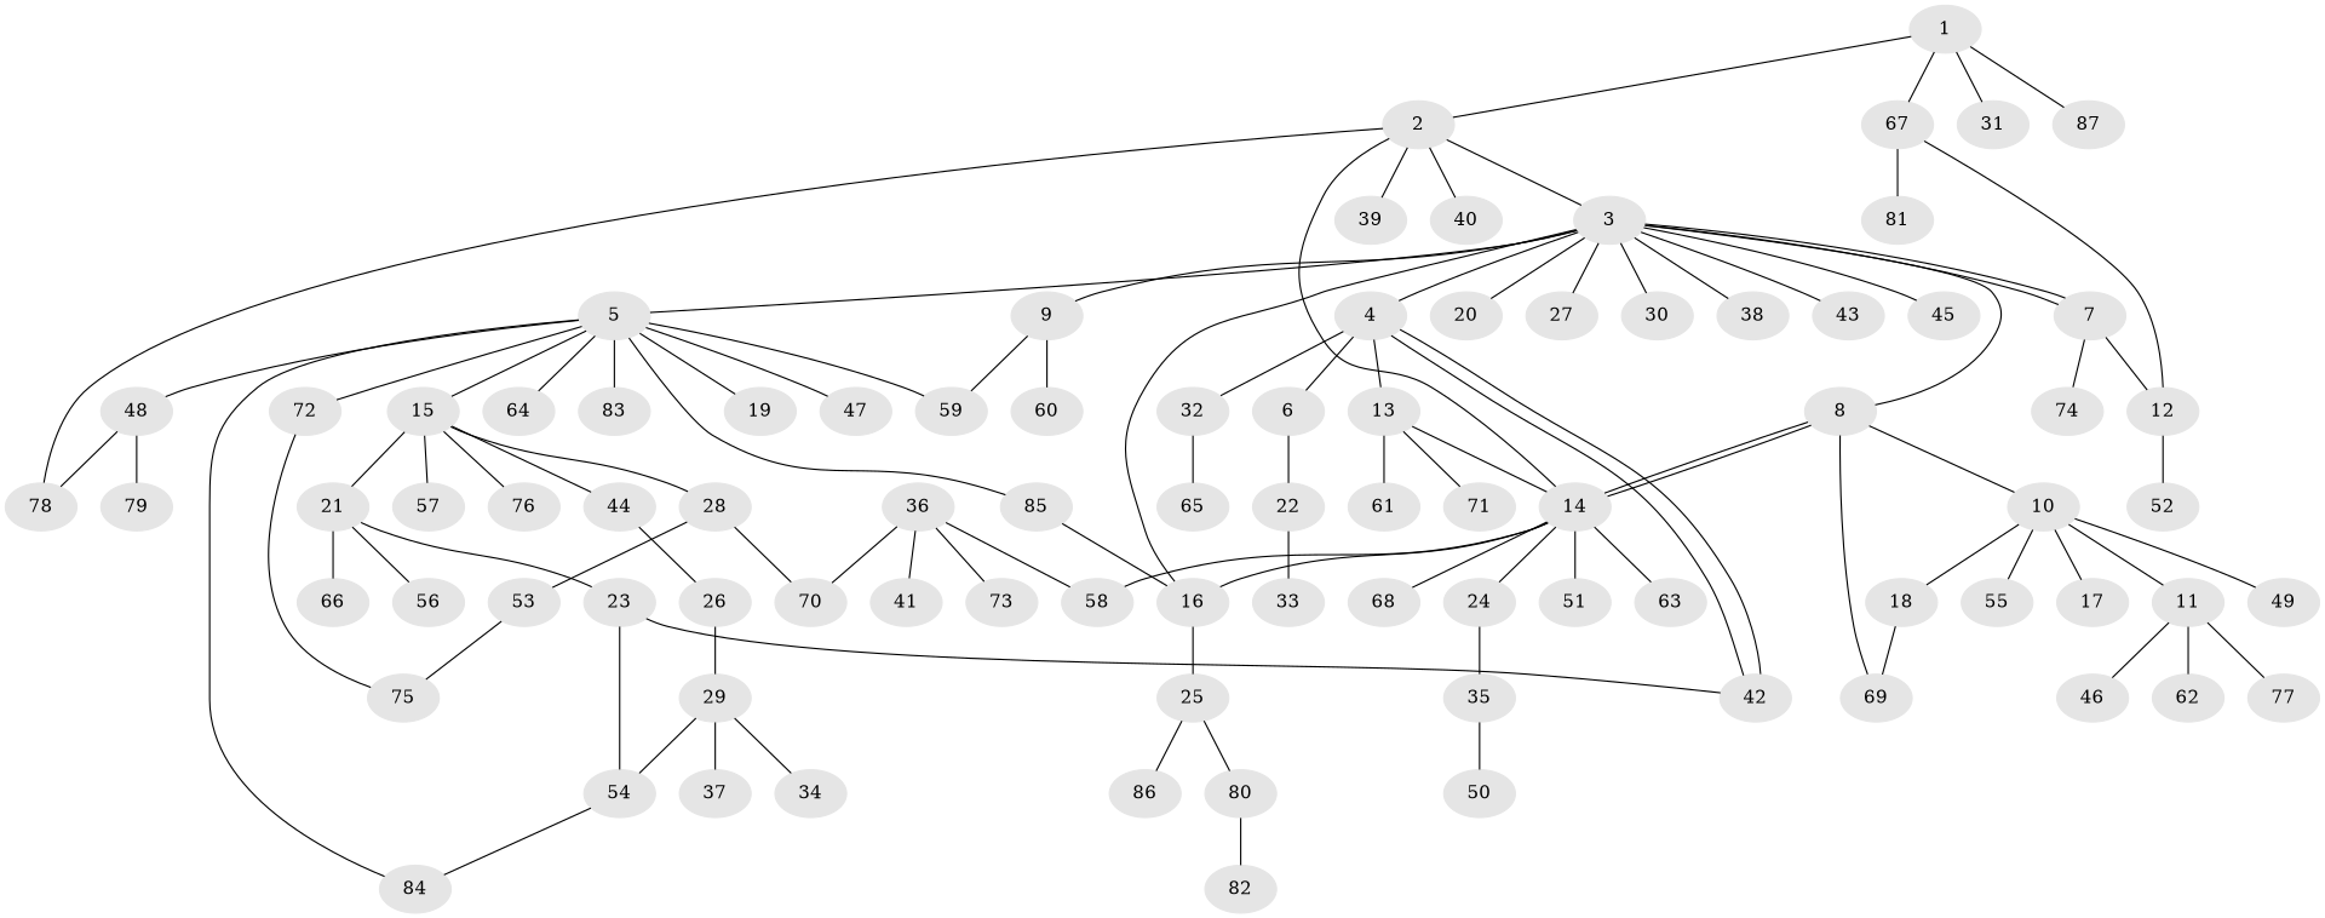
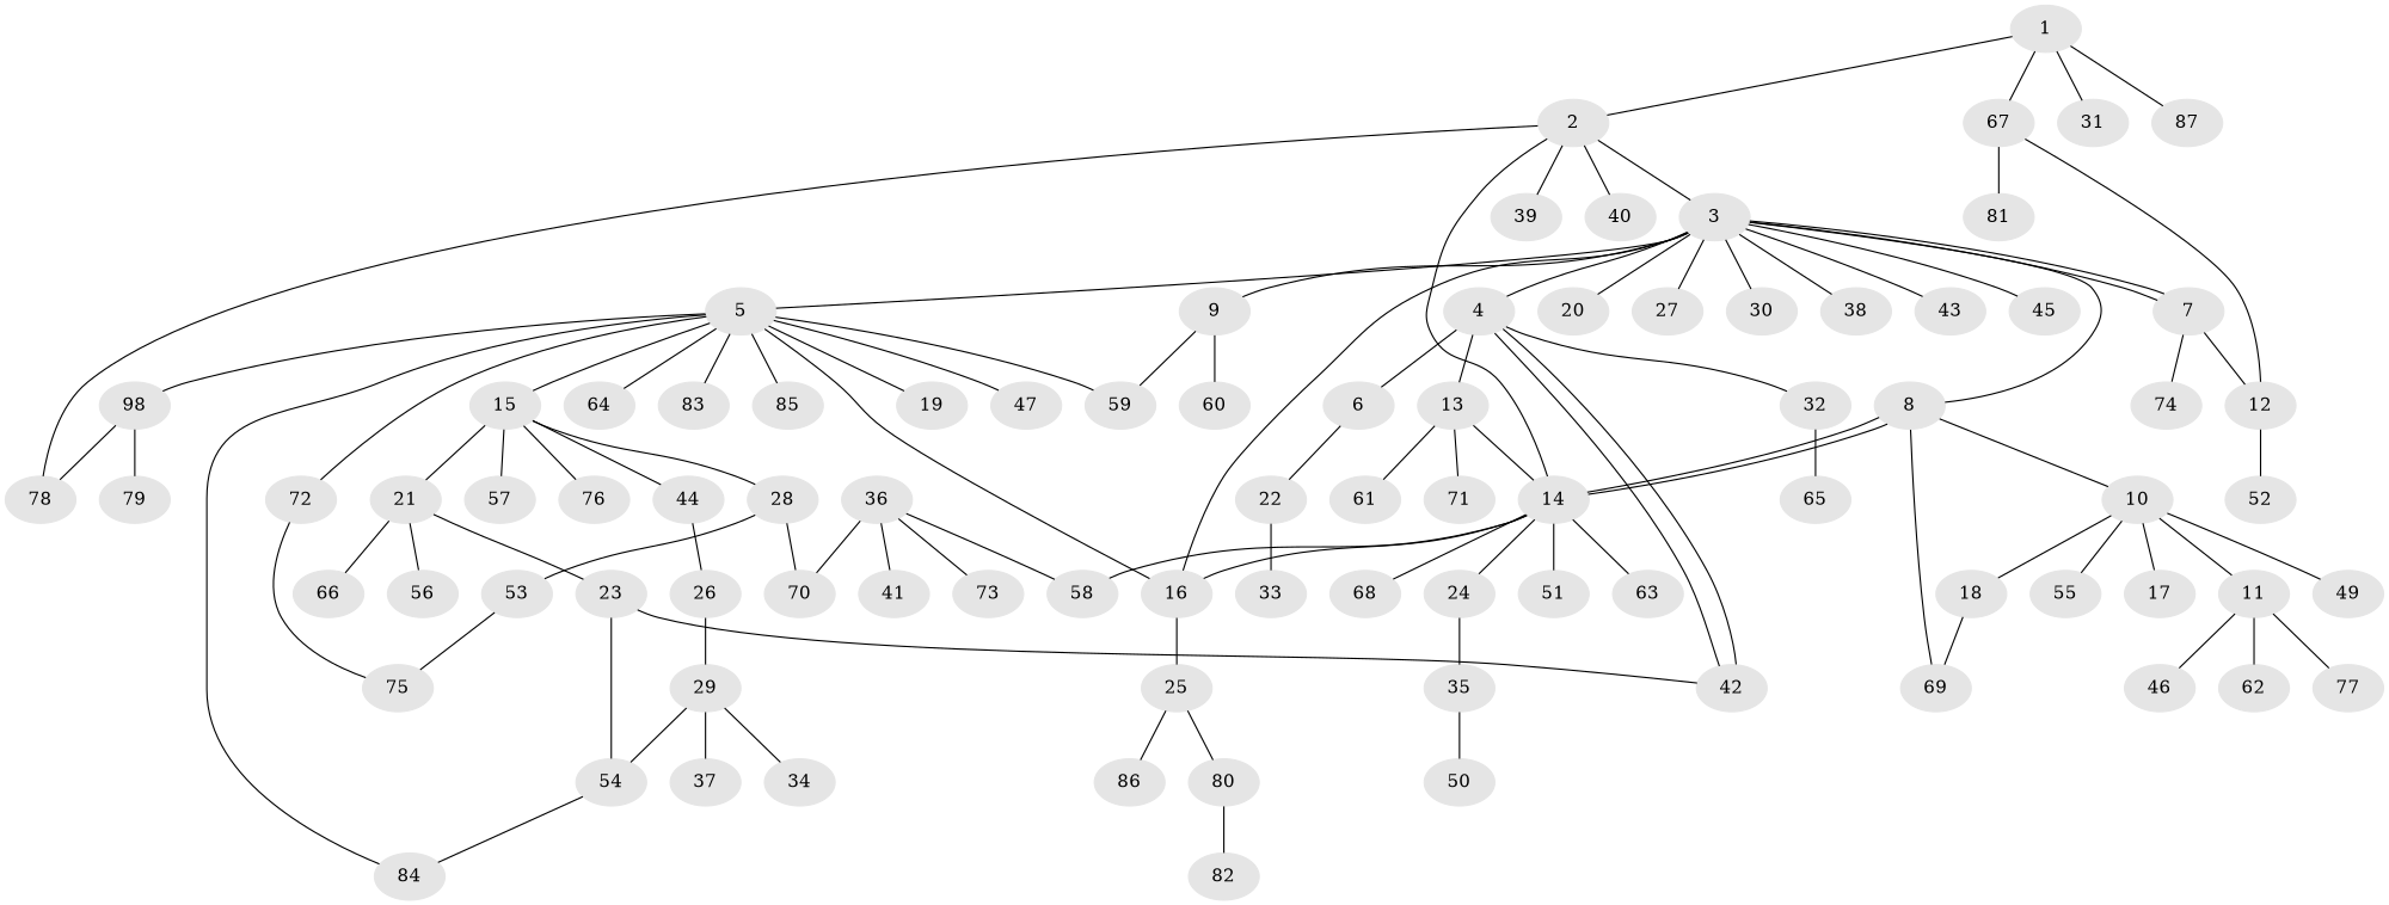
  graph {
    node [color=gray90 style=filled]
    1
    2
    31
    67
    87
    3
    14
    39
    40
    78
    12
    81
    4
    5
    7
    8
    9
    16
    20
    27
    30
    38
    43
    45
    24
    51
    58
    63
    68
    6
    13
    32
    42
    15
    19
    47
-   48
+   48 [label=98]
    59
    64
    72
    83
    84
    85
    74
    10
    69
    60
    25
    22
    61
    71
    65
    52
    21
    28
    44
    57
    76
    36
    41
    70
    73
    79
    75
    33
    11
    17
    18
    49
    55
    46
    62
    77
    35
    23
    56
    66
    53
    26
    80
    86
    54
    29
    50
    82
    34
    37
    1 -- 2
    1 -- 31
    1 -- 67
    1 -- 87
    2 -- 3
    2 -- 14
    2 -- 39
    2 -- 40
    2 -- 78
    67 -- 12
    67 -- 81
    3 -- 4
    3 -- 5
    3 -- 7
    3 -- 7
    3 -- 8
    3 -- 9
    3 -- 16
    3 -- 20
    3 -- 27
    3 -- 30
    3 -- 38
    3 -- 43
    3 -- 45
    14 -- 16
    14 -- 24
    14 -- 51
    14 -- 58
    14 -- 63
    14 -- 68
    12 -- 52
    4 -- 6
    4 -- 13
    4 -- 32
    4 -- 42
    4 -- 42
-   85 -- 16
+   5 -- 16
    5 -- 15
    5 -- 19
    5 -- 47
    5 -- 48
    5 -- 59
    5 -- 64
    5 -- 72
    5 -- 83
    5 -- 84
    5 -- 85
    7 -- 12
    7 -- 74
    8 -- 14
    8 -- 14
    8 -- 10
    8 -- 69
    9 -- 59
    9 -- 60
    16 -- 25
    24 -- 35
    6 -- 22
    13 -- 14
    13 -- 61
    13 -- 71
    32 -- 65
    15 -- 21
    15 -- 28
    15 -- 44
    15 -- 57
    15 -- 76
    48 -- 78
    48 -- 79
    72 -- 75
    10 -- 11
    10 -- 17
    10 -- 18
    10 -- 49
    10 -- 55
    25 -- 80
    25 -- 86
    22 -- 33
    21 -- 23
    21 -- 56
    21 -- 66
    28 -- 70
    28 -- 53
    44 -- 26
    36 -- 58
    36 -- 41
    36 -- 70
    36 -- 73
    11 -- 46
    11 -- 62
    11 -- 77
    18 -- 69
    35 -- 50
    23 -- 42
    23 -- 54
    53 -- 75
    26 -- 29
    80 -- 82
    54 -- 84
    29 -- 54
    29 -- 34
    29 -- 37
  }
